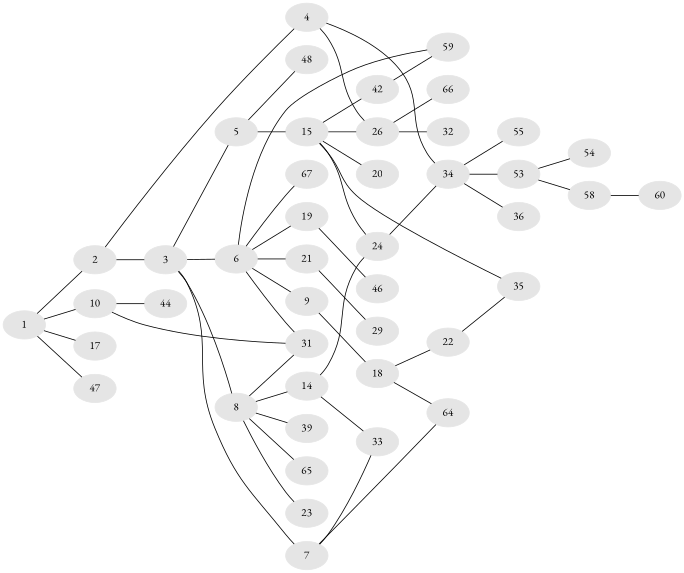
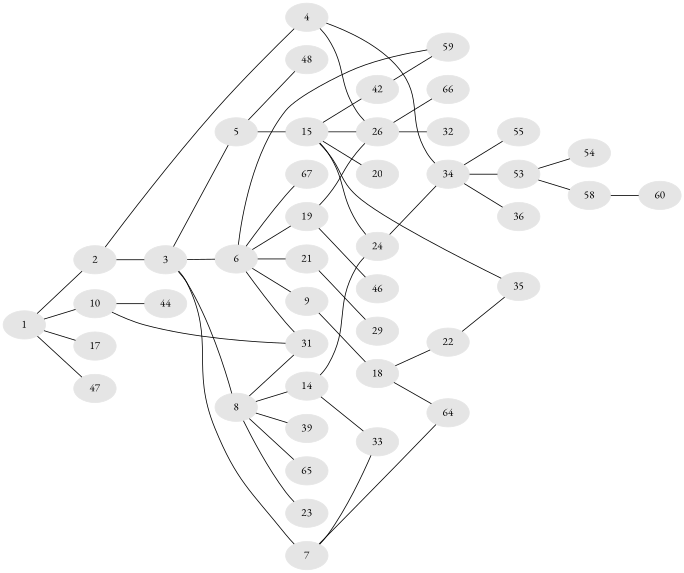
  graph {
    fontname="EB Garamond"
    rankdir=LR
    node [color=gray90 fontname="EB Garamond" style=filled]
    edge [fontname="EB Garamond"]
    1 [super="+27"]
    2 [super="+41"]
    10 [super="+49"]
    17
    47 [super="+57"]
    3 [super="+12"]
    4 [super="+11"]
    31 [super="+37"]
    44
    5 [super="+13"]
    6 [super="+16"]
    7 [super="+62"]
    8 [super="+51"]
    26 [super="+68"]
    34 [super="+56"]
    53 [super="+69"]
    54
    58
    15 [super="+28"]
    48
    9 [super="+40"]
    19 [super="+65"]
    21 [super="+30"]
    59 [super="+61"]
    67
    33
    64 [super="+70"]
    14 [super="+43"]
    23
    39
    n31 [label=65]
    32 [super="+52"]
    66
    36
    55
    24 [super="+45"]
    20 [super="+71"]
    35
    42
    18 [super="+25"]
    46
    29 [super="+38"]
    22 [super="+50"]
    60
    1 -- 2
    1 -- 10
    1 -- 17
    1 -- 47
    2 -- 3
    2 -- 4
    10 -- 31
    10 -- 44
    3 -- 5
    3 -- 6
    3 -- 7
    3 -- 8
    4 -- 26
    4 -- 34
    5 -- 15
    5 -- 48
    6 -- 31
    6 -- 9
    6 -- 19
    6 -- 21
    6 -- 59
    6 -- 67
    7 -- 33
    7 -- 64
    8 -- 31
    8 -- 14
    8 -- 23
    8 -- 39
    8 -- n31
    26 -- 32
    26 -- 66
    34 -- 53
    34 -- 36
    34 -- 55
    53 -- 54
    53 -- 58
    58 -- 60
    15 -- 26
    15 -- 24
    15 -- 20
    15 -- 35
    15 -- 42
    9 -- 18
+   19 -- 26
    19 -- 46
    21 -- 29
    14 -- 33
    14 -- 24
    24 -- 34
    42 -- 59
    18 -- 64
    18 -- 22
    22 -- 35
  }
